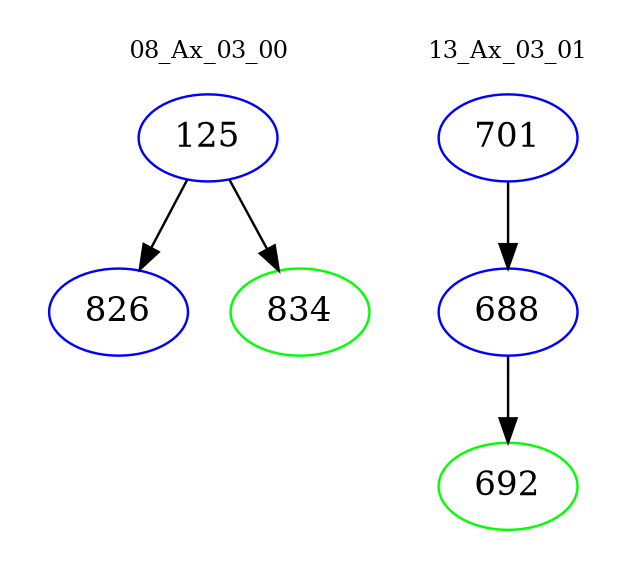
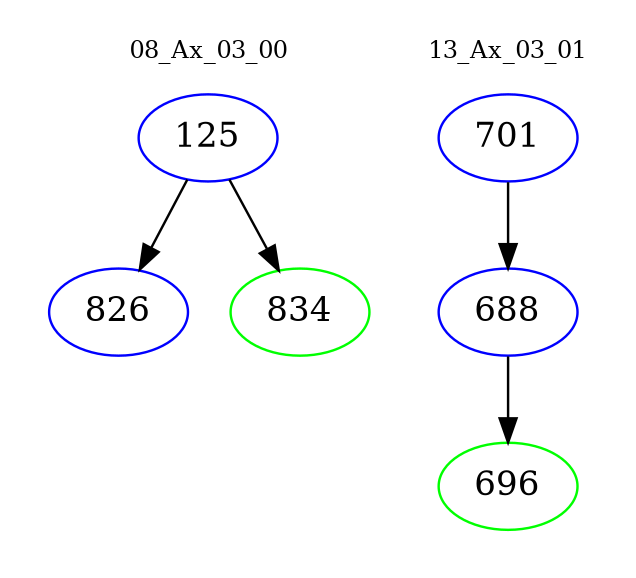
  digraph {
    node [color=blue]
    edge [color=black]
    n1 [label=125]
    n2 [label=826]
    n3 [color=green label=834]
    n4 [label=688]
-   n5 [color=green label=692]
+   n5 [color=green label=696]
    n6 [label=701]
    subgraph cluster_1 {
      color=white
      fontsize=10
      label="08_Ax_03_00"
      n1
      n2
      n3
    }
    subgraph cluster_2 {
      color=white
      fontsize=10
      label="13_Ax_03_01"
      n4
      n5
      n6
    }
    n1 -> n2
    n1 -> n3
    n4 -> n5
    n6 -> n4
  }
